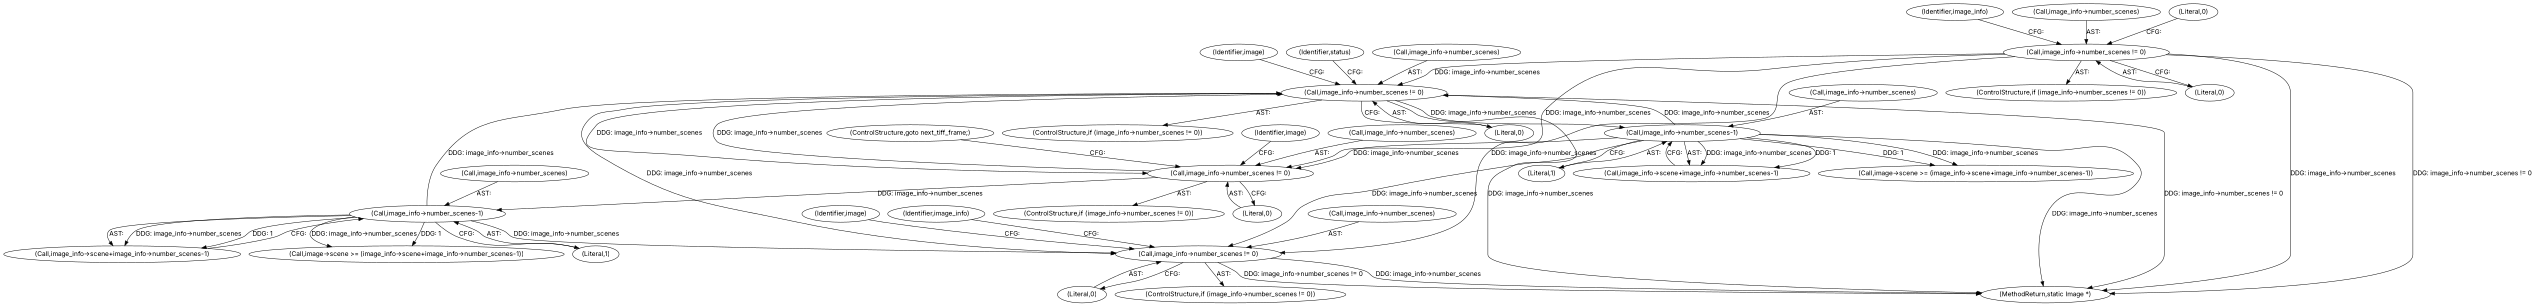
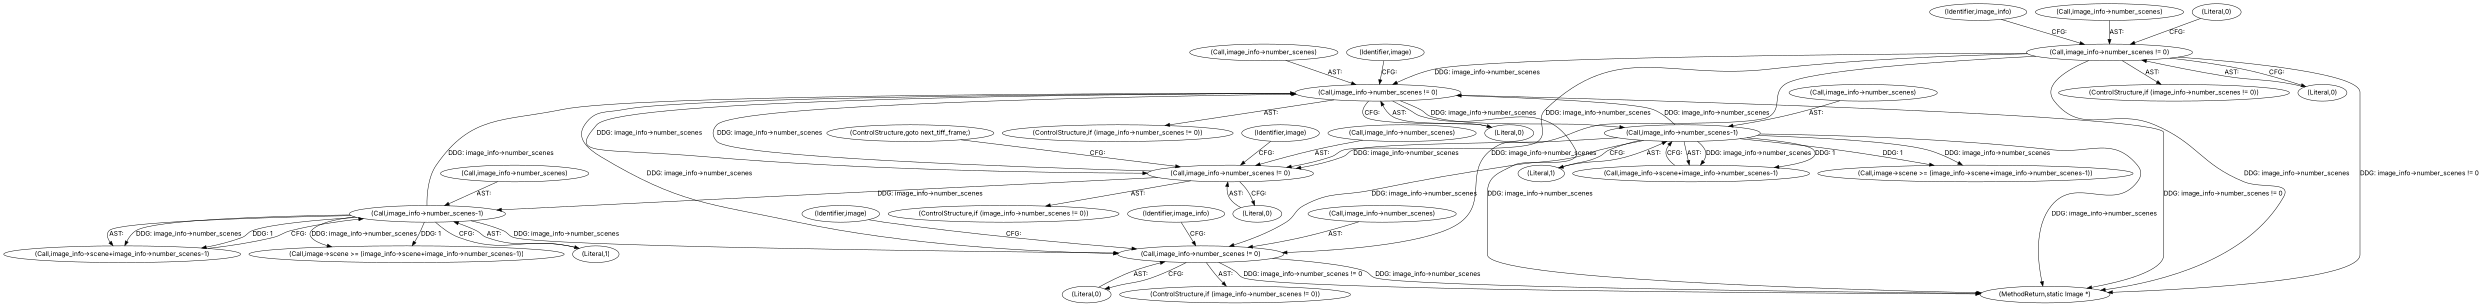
  digraph {
    fontname=Inter
    node [fontname=Inter]
    edge [fontname=Inter]
    n1 [label="(Call,image_info->number_scenes != 0)"]
    n2 [label="(MethodReturn,static Image *)"]
    n3 [label="(Literal,0)"]
    n4 [label="(ControlStructure,if (image_info->number_scenes != 0))"]
    n5 [label="(Call,image_info->number_scenes-1)"]
    n6 [label="(Call,image_info->number_scenes != 0)"]
    n7 [label="(Call,image_info->scene+image_info->number_scenes-1)"]
    n8 [label="(Call,image->scene >= (image_info->scene+image_info->number_scenes-1))"]
    n9 [label="(Literal,1)"]
    n10 [label="(Call,image_info->number_scenes != 0)"]
    n11 [label="(ControlStructure,if (image_info->number_scenes != 0))"]
    n12 [label="(Literal,0)"]
    n13 [label="(Call,image_info->number_scenes-1)"]
    n14 [label="(ControlStructure,if (image_info->number_scenes != 0))"]
    n15 [label="(Literal,0)"]
    n16 [label="(Call,image_info->number_scenes != 0)"]
    n17 [label="(ControlStructure,if (image_info->number_scenes != 0))"]
    n18 [label="(Literal,0)"]
    n19 [label="(Call,image_info->scene+image_info->number_scenes-1)"]
    n20 [label="(Call,image->scene >= (image_info->scene+image_info->number_scenes-1))"]
    n21 [label="(Literal,1)"]
    n22 [label="(Identifier,image)"]
    n23 [label="(Identifier,image)"]
    n24 [label="(Identifier,image_info)"]
    n25 [label="(ControlStructure,goto next_tiff_frame;)"]
-   n26 [label="(Identifier,status)"]
    n27 [label="(Identifier,image_info)"]
    n28 [label="(Identifier,image)"]
    n29 [label="(Call,image_info->number_scenes)"]
    n30 [label="(Call,image_info->number_scenes)"]
    n31 [label="(Call,image_info->number_scenes)"]
    n32 [label="(Call,image_info->number_scenes)"]
    n33 [label="(Call,image_info->number_scenes)"]
    n34 [label="(Literal,0)"]
    n35 [label="(Call,image_info->number_scenes)"]
    n1 -> n2 [label="DDG: image_info->number_scenes"]
    n1 -> n2 [label="DDG: image_info->number_scenes != 0"]
    n1 -> n3 [label="CFG: "]
    n1 -> n4 [label="AST: "]
    n3 -> n1 [label="AST: "]
    n5 -> n1 [label="DDG: image_info->number_scenes"]
    n5 -> n6 [label="DDG: image_info->number_scenes"]
    n5 -> n7 [label="AST: "]
    n5 -> n7 [label="DDG: image_info->number_scenes"]
    n5 -> n7 [label="DDG: 1"]
    n5 -> n8 [label="DDG: image_info->number_scenes"]
    n5 -> n8 [label="DDG: 1"]
    n5 -> n9 [label="CFG: "]
    n6 -> n1 [label="DDG: image_info->number_scenes"]
    n6 -> n2 [label="DDG: image_info->number_scenes != 0"]
    n6 -> n2 [label="DDG: image_info->number_scenes"]
    n6 -> n10 [label="DDG: image_info->number_scenes"]
    n6 -> n13 [label="DDG: image_info->number_scenes"]
    n6 -> n14 [label="AST: "]
    n6 -> n15 [label="CFG: "]
    n7 -> n5 [label="CFG: "]
    n9 -> n5 [label="AST: "]
    n10 -> n5 [label="DDG: image_info->number_scenes"]
    n10 -> n6 [label="DDG: image_info->number_scenes"]
    n10 -> n11 [label="AST: "]
    n10 -> n12 [label="CFG: "]
    n12 -> n10 [label="AST: "]
    n13 -> n1 [label="DDG: image_info->number_scenes"]
    n13 -> n2 [label="DDG: image_info->number_scenes"]
    n13 -> n6 [label="DDG: image_info->number_scenes"]
    n13 -> n10 [label="DDG: image_info->number_scenes"]
    n13 -> n19 [label="AST: "]
    n13 -> n19 [label="DDG: image_info->number_scenes"]
    n13 -> n19 [label="DDG: 1"]
    n13 -> n20 [label="DDG: image_info->number_scenes"]
    n13 -> n20 [label="DDG: 1"]
    n13 -> n21 [label="CFG: "]
    n15 -> n6 [label="AST: "]
    n16 -> n1 [label="DDG: image_info->number_scenes"]
    n16 -> n2 [label="DDG: image_info->number_scenes"]
    n16 -> n2 [label="DDG: image_info->number_scenes != 0"]
    n16 -> n6 [label="DDG: image_info->number_scenes"]
    n16 -> n10 [label="DDG: image_info->number_scenes"]
    n16 -> n17 [label="AST: "]
    n16 -> n18 [label="CFG: "]
    n18 -> n16 [label="AST: "]
    n19 -> n13 [label="CFG: "]
    n21 -> n13 [label="AST: "]
    n22 -> n6 [label="CFG: "]
    n23 -> n1 [label="CFG: "]
    n24 -> n16 [label="CFG: "]
    n25 -> n10 [label="CFG: "]
-   n26 -> n6 [label="CFG: "]
    n27 -> n1 [label="CFG: "]
    n28 -> n10 [label="CFG: "]
    n29 -> n13 [label="AST: "]
    n30 -> n10 [label="AST: "]
    n31 -> n1 [label="AST: "]
    n32 -> n16 [label="AST: "]
    n33 -> n6 [label="AST: "]
    n34 -> n16 [label="CFG: "]
    n35 -> n5 [label="AST: "]
  }
